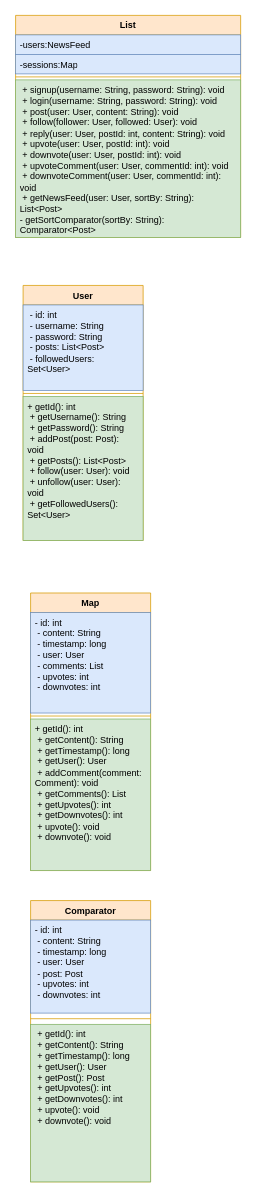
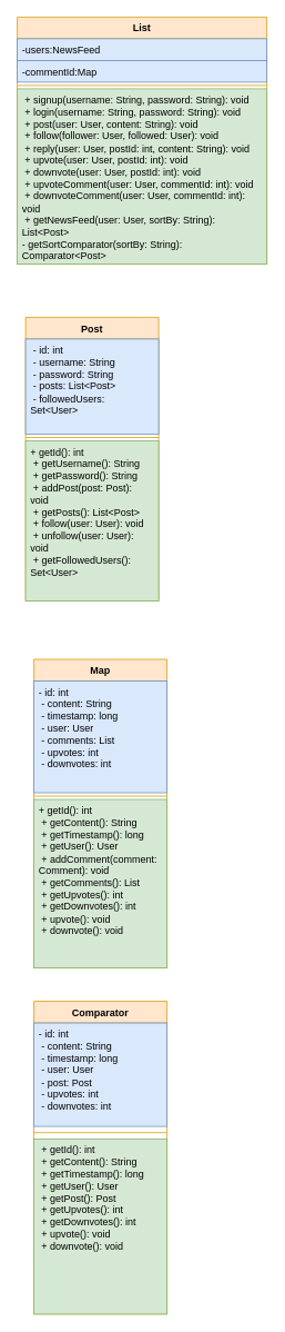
  <mxCell id="0" />
  <mxCell id="1" parent="0" />
  <mxCell id="2" value="&lt;b&gt;List&lt;/b&gt;" style="swimlane;fontStyle=0;childLayout=stackLayout;horizontal=1;startSize=26;fillColor=#ffe6cc;horizontalStack=0;resizeParent=1;resizeParentMax=0;resizeLast=0;collapsible=1;marginBottom=0;whiteSpace=wrap;html=1;strokeColor=#d79b00;" parent="1" vertex="1"><mxGeometry x="20" y="20" width="300" height="296" as="geometry" /></mxCell>
  <mxCell id="3" value="-users:NewsFeed" style="text;strokeColor=#6c8ebf;fillColor=#dae8fc;align=left;verticalAlign=top;spacingLeft=4;spacingRight=4;overflow=hidden;rotatable=0;points=[[0,0.5],[1,0.5]];portConstraint=eastwest;whiteSpace=wrap;html=1;" parent="2" vertex="1"><mxGeometry y="26" width="300" height="26" as="geometry" /></mxCell>
- <mxCell id="4" value="-sessions:Map" style="text;strokeColor=#6c8ebf;fillColor=#dae8fc;align=left;verticalAlign=top;spacingLeft=4;spacingRight=4;overflow=hidden;rotatable=0;points=[[0,0.5],[1,0.5]];portConstraint=eastwest;whiteSpace=wrap;html=1;" parent="2" vertex="1"><mxGeometry y="52" width="300" height="26" as="geometry" /></mxCell>
+ <mxCell id="4" value="-commentId:Map" style="text;strokeColor=#6c8ebf;fillColor=#dae8fc;align=left;verticalAlign=top;spacingLeft=4;spacingRight=4;overflow=hidden;rotatable=0;points=[[0,0.5],[1,0.5]];portConstraint=eastwest;whiteSpace=wrap;html=1;" parent="2" vertex="1"><mxGeometry y="52" width="300" height="26" as="geometry" /></mxCell>
  <mxCell id="5" value="" style="line;strokeWidth=1;fillColor=none;align=left;verticalAlign=middle;spacingTop=-1;spacingLeft=3;spacingRight=3;rotatable=0;labelPosition=right;points=[];portConstraint=eastwest;strokeColor=inherit;" parent="2" vertex="1"><mxGeometry y="78" width="300" height="8" as="geometry" /></mxCell>
  <mxCell id="6" value="&lt;div&gt;&amp;nbsp;+ signup(username: String, password: String): void&amp;nbsp;&lt;/div&gt;&lt;div&gt;&amp;nbsp;+ login(username: String, password: String): void&amp;nbsp;&lt;/div&gt;&lt;div&gt;&amp;nbsp;+ post(user: User, content: String): void&amp;nbsp;&lt;/div&gt;&lt;div&gt;&amp;nbsp;+ follow(follower: User, followed: User): void&amp;nbsp;&lt;/div&gt;&lt;div&gt;&amp;nbsp;+ reply(user: User, postId: int, content: String): void&amp;nbsp;&lt;/div&gt;&lt;div&gt;&amp;nbsp;+ upvote(user: User, postId: int): void&amp;nbsp;&lt;/div&gt;&lt;div&gt;&amp;nbsp;+ downvote(user: User, postId: int): void&amp;nbsp;&lt;/div&gt;&lt;div&gt;&amp;nbsp;+ upvoteComment(user: User, commentId: int): void&amp;nbsp;&lt;/div&gt;&lt;div&gt;&amp;nbsp;+ downvoteComment(user: User, commentId: int): void&amp;nbsp;&lt;/div&gt;&lt;div&gt;&amp;nbsp;+ getNewsFeed(user: User, sortBy: String): List&amp;lt;Post&amp;gt;&amp;nbsp;&lt;/div&gt;&lt;div&gt;- getSortComparator(sortBy: String): Comparator&amp;lt;Post&amp;gt;&amp;nbsp;&lt;/div&gt;" style="text;strokeColor=#82b366;fillColor=#d5e8d4;align=left;verticalAlign=top;spacingLeft=4;spacingRight=4;overflow=hidden;rotatable=0;points=[[0,0.5],[1,0.5]];portConstraint=eastwest;whiteSpace=wrap;html=1;" parent="2" vertex="1"><mxGeometry y="86" width="300" height="210" as="geometry" /></mxCell>
- <mxCell id="7" value="User" style="swimlane;fontStyle=1;align=center;verticalAlign=top;childLayout=stackLayout;horizontal=1;startSize=26;horizontalStack=0;resizeParent=1;resizeParentMax=0;resizeLast=0;collapsible=1;marginBottom=0;whiteSpace=wrap;html=1;fillColor=#ffe6cc;strokeColor=#d79b00;" parent="1" vertex="1"><mxGeometry x="30" y="380" width="160" height="340" as="geometry" /></mxCell>
+ <mxCell id="7" value="Post" style="swimlane;fontStyle=1;align=center;verticalAlign=top;childLayout=stackLayout;horizontal=1;startSize=26;horizontalStack=0;resizeParent=1;resizeParentMax=0;resizeLast=0;collapsible=1;marginBottom=0;whiteSpace=wrap;html=1;fillColor=#ffe6cc;strokeColor=#d79b00;" parent="1" vertex="1"><mxGeometry x="30" y="380" width="160" height="340" as="geometry" /></mxCell>
  <mxCell id="8" value="&lt;div&gt;&amp;nbsp;- id: int&amp;nbsp; &amp;nbsp; &amp;nbsp; &amp;nbsp;&lt;/div&gt;&lt;div&gt;&amp;nbsp;- username: String&amp;nbsp;&lt;/div&gt;&lt;div&gt;&amp;nbsp;- password: String&amp;nbsp;&lt;/div&gt;&lt;div&gt;&amp;nbsp;- posts: List&amp;lt;Post&amp;gt;&amp;nbsp;&lt;/div&gt;&lt;div&gt;&amp;nbsp;- followedUsers: Set&amp;lt;User&amp;gt;&amp;nbsp;&lt;/div&gt;" style="text;strokeColor=#6c8ebf;fillColor=#dae8fc;align=left;verticalAlign=top;spacingLeft=4;spacingRight=4;overflow=hidden;rotatable=0;points=[[0,0.5],[1,0.5]];portConstraint=eastwest;whiteSpace=wrap;html=1;" parent="7" vertex="1"><mxGeometry y="26" width="160" height="114" as="geometry" /></mxCell>
  <mxCell id="9" value="" style="line;strokeWidth=1;fillColor=none;align=left;verticalAlign=middle;spacingTop=-1;spacingLeft=3;spacingRight=3;rotatable=0;labelPosition=right;points=[];portConstraint=eastwest;strokeColor=inherit;" parent="7" vertex="1"><mxGeometry y="140" width="160" height="8" as="geometry" /></mxCell>
  <mxCell id="10" value="&lt;div&gt;+ getId(): int&amp;nbsp;&lt;/div&gt;&lt;div&gt;&amp;nbsp;+ getUsername(): String&amp;nbsp;&lt;/div&gt;&lt;div&gt;&amp;nbsp;+ getPassword(): String&amp;nbsp;&lt;/div&gt;&lt;div&gt;&amp;nbsp;+ addPost(post: Post): void&amp;nbsp;&lt;/div&gt;&lt;div&gt;&amp;nbsp;+ getPosts(): List&amp;lt;Post&amp;gt;&amp;nbsp;&lt;/div&gt;&lt;div&gt;&amp;nbsp;+ follow(user: User): void&amp;nbsp;&lt;/div&gt;&lt;div&gt;&amp;nbsp;+ unfollow(user: User): void&amp;nbsp;&lt;/div&gt;&lt;div&gt;&amp;nbsp;+ getFollowedUsers(): Set&amp;lt;User&amp;gt;&lt;/div&gt;" style="text;strokeColor=#82b366;fillColor=#d5e8d4;align=left;verticalAlign=top;spacingLeft=4;spacingRight=4;overflow=hidden;rotatable=0;points=[[0,0.5],[1,0.5]];portConstraint=eastwest;whiteSpace=wrap;html=1;" parent="7" vertex="1"><mxGeometry y="148" width="160" height="192" as="geometry" /></mxCell>
  <mxCell id="11" value="Map" style="swimlane;fontStyle=1;align=center;verticalAlign=top;childLayout=stackLayout;horizontal=1;startSize=26;horizontalStack=0;resizeParent=1;resizeParentMax=0;resizeLast=0;collapsible=1;marginBottom=0;whiteSpace=wrap;html=1;fillColor=#ffe6cc;strokeColor=#d79b00;" parent="1" vertex="1"><mxGeometry x="40" y="790" width="160" height="370" as="geometry" /></mxCell>
  <mxCell id="12" value="- id: int       &#10; - content: String &#10; - timestamp: long &#10; - user: User    &#10; - comments: List&lt;Comment&gt; &#10; - upvotes: int   &#10; - downvotes: int" style="text;strokeColor=#6c8ebf;fillColor=#dae8fc;align=left;verticalAlign=top;spacingLeft=4;spacingRight=4;overflow=hidden;rotatable=0;points=[[0,0.5],[1,0.5]];portConstraint=eastwest;whiteSpace=wrap;html=1;" parent="11" vertex="1"><mxGeometry y="26" width="160" height="134" as="geometry" /></mxCell>
  <mxCell id="13" value="" style="line;strokeWidth=1;fillColor=none;align=left;verticalAlign=middle;spacingTop=-1;spacingLeft=3;spacingRight=3;rotatable=0;labelPosition=right;points=[];portConstraint=eastwest;strokeColor=inherit;" parent="11" vertex="1"><mxGeometry y="160" width="160" height="8" as="geometry" /></mxCell>
  <mxCell id="14" value="+ getId(): int &#10; + getContent(): String &#10; + getTimestamp(): long &#10; + getUser(): User &#10; + addComment(comment: Comment): void &#10; + getComments(): List&lt;Comment&gt; &#10; + getUpvotes(): int &#10; + getDownvotes(): int &#10; + upvote(): void &#10; + downvote(): void" style="text;strokeColor=#82b366;fillColor=#d5e8d4;align=left;verticalAlign=top;spacingLeft=4;spacingRight=4;overflow=hidden;rotatable=0;points=[[0,0.5],[1,0.5]];portConstraint=eastwest;whiteSpace=wrap;html=1;" parent="11" vertex="1"><mxGeometry y="168" width="160" height="202" as="geometry" /></mxCell>
  <mxCell id="15" value="Comparator" style="swimlane;fontStyle=1;align=center;verticalAlign=top;childLayout=stackLayout;horizontal=1;startSize=26;horizontalStack=0;resizeParent=1;resizeParentMax=0;resizeLast=0;collapsible=1;marginBottom=0;whiteSpace=wrap;html=1;fillColor=#ffe6cc;strokeColor=#d79b00;" parent="1" vertex="1"><mxGeometry x="40" y="1200" width="160" height="375" as="geometry" /></mxCell>
  <mxCell id="16" value="- id: int       &#10; - content: String &#10; - timestamp: long &#10; - user: User    &#10; - post: Post    &#10; - upvotes: int   &#10; - downvotes: int" style="text;strokeColor=#6c8ebf;fillColor=#dae8fc;align=left;verticalAlign=top;spacingLeft=4;spacingRight=4;overflow=hidden;rotatable=0;points=[[0,0.5],[1,0.5]];portConstraint=eastwest;whiteSpace=wrap;html=1;" parent="15" vertex="1"><mxGeometry y="26" width="160" height="124" as="geometry" /></mxCell>
  <mxCell id="17" value="" style="line;strokeWidth=1;fillColor=none;align=left;verticalAlign=middle;spacingTop=-1;spacingLeft=3;spacingRight=3;rotatable=0;labelPosition=right;points=[];portConstraint=eastwest;strokeColor=inherit;" parent="15" vertex="1"><mxGeometry y="150" width="160" height="15" as="geometry" /></mxCell>
  <mxCell id="18" value="&lt;div&gt;&amp;nbsp;+ getId(): int&amp;nbsp;&lt;/div&gt;&lt;div&gt;&amp;nbsp;+ getContent(): String&amp;nbsp;&lt;/div&gt;&lt;div&gt;&amp;nbsp;+ getTimestamp(): long&amp;nbsp;&lt;/div&gt;&lt;div&gt;&amp;nbsp;+ getUser(): User&amp;nbsp;&lt;/div&gt;&lt;div&gt;&amp;nbsp;+ getPost(): Post&amp;nbsp;&lt;/div&gt;&lt;div&gt;&amp;nbsp;+ getUpvotes(): int&amp;nbsp;&lt;/div&gt;&lt;div&gt;&amp;nbsp;+ getDownvotes(): int&amp;nbsp;&lt;/div&gt;&lt;div&gt;&amp;nbsp;+ upvote(): void&amp;nbsp;&lt;/div&gt;&lt;div&gt;&amp;nbsp;+ downvote(): void&amp;nbsp;&lt;/div&gt;" style="text;strokeColor=#82b366;fillColor=#d5e8d4;align=left;verticalAlign=top;spacingLeft=4;spacingRight=4;overflow=hidden;rotatable=0;points=[[0,0.5],[1,0.5]];portConstraint=eastwest;whiteSpace=wrap;html=1;" parent="15" vertex="1"><mxGeometry y="165" width="160" height="210" as="geometry" /></mxCell>
